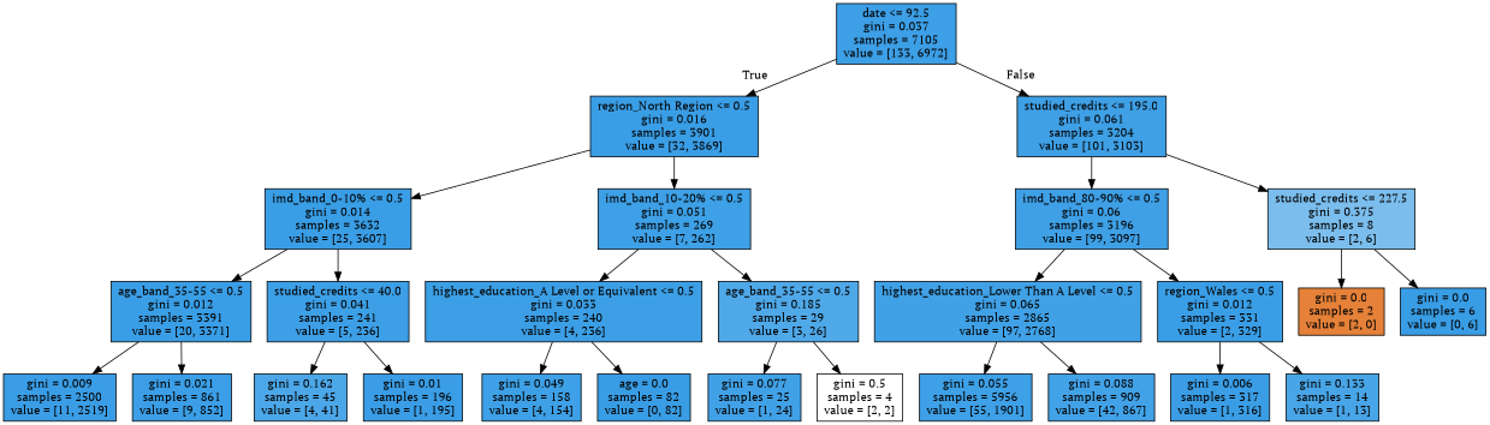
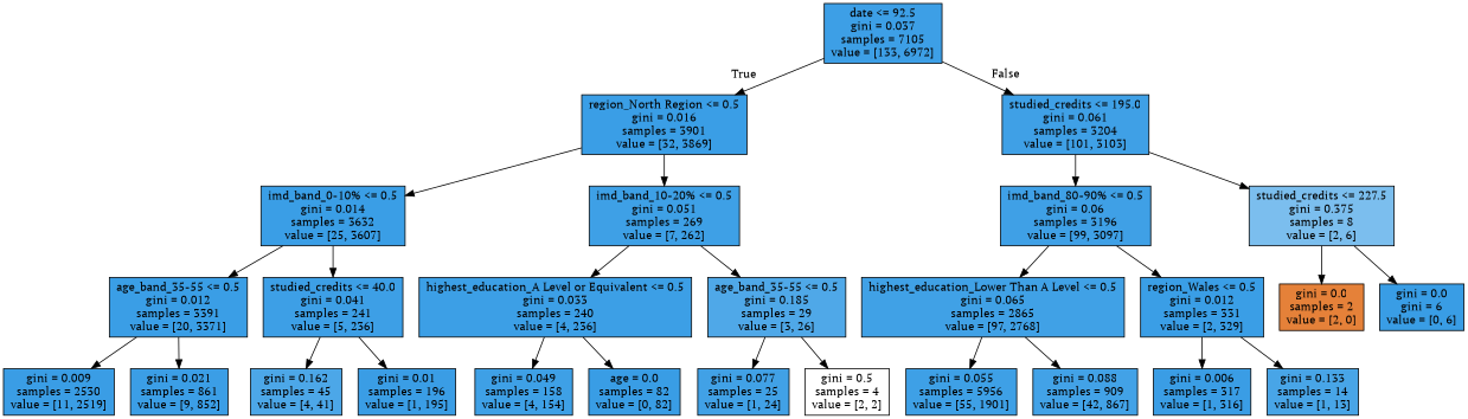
  digraph {
    fontname="PT Serif"
    node [color=black fillcolor="#399de5fd" fontname="PT Serif" shape=box style=filled]
    edge [fontname="PT Serif"]
    n1 [fillcolor="#399de5fa" label="date <= 92.5\ngini = 0.037\nsamples = 7105\nvalue = [133, 6972]"]
    n2 [label="region_North Region <= 0.5\ngini = 0.016\nsamples = 3901\nvalue = [32, 3869]"]
    n3 [fillcolor="#399de5f7" label="studied_credits <= 195.0\ngini = 0.061\nsamples = 3204\nvalue = [101, 3103]"]
    n4 [label="imd_band_0-10% <= 0.5\ngini = 0.014\nsamples = 3632\nvalue = [25, 3607]"]
    n5 [fillcolor="#399de5f8" label="imd_band_10-20% <= 0.5\ngini = 0.051\nsamples = 269\nvalue = [7, 262]"]
    n6 [fillcolor="#399de5f7" label="imd_band_80-90% <= 0.5\ngini = 0.06\nsamples = 3196\nvalue = [99, 3097]"]
    n7 [fillcolor="#399de5aa" label="studied_credits <= 227.5\ngini = 0.375\nsamples = 8\nvalue = [2, 6]"]
    n8 [label="age_band_35-55 <= 0.5\ngini = 0.012\nsamples = 3391\nvalue = [20, 3371]"]
    n9 [fillcolor="#399de5fa" label="studied_credits <= 40.0\ngini = 0.041\nsamples = 241\nvalue = [5, 236]"]
    n10 [fillcolor="#399de5fb" label="highest_education_A Level or Equivalent <= 0.5\ngini = 0.033\nsamples = 240\nvalue = [4, 236]"]
    n11 [fillcolor="#399de5e2" label="age_band_35-55 <= 0.5\ngini = 0.185\nsamples = 29\nvalue = [3, 26]"]
-   n12 [fillcolor="#399de5fe" label="gini = 0.009\nsamples = 2500\nvalue = [11, 2519]"]
+   n12 [fillcolor="#399de5fe" label="gini = 0.009\nsamples = 2530\nvalue = [11, 2519]"]
    n13 [fillcolor="#399de5fc" label="gini = 0.021\nsamples = 861\nvalue = [9, 852]"]
    n14 [fillcolor="#399de5e6" label="gini = 0.162\nsamples = 45\nvalue = [4, 41]"]
    n15 [fillcolor="#399de5fe" label="gini = 0.01\nsamples = 196\nvalue = [1, 195]"]
    n16 [fillcolor="#399de5f8" label="gini = 0.049\nsamples = 158\nvalue = [4, 154]"]
    n17 [fillcolor="#399de5ff" label="age = 0.0\nsamples = 82\nvalue = [0, 82]"]
    n18 [fillcolor="#399de5f4" label="gini = 0.077\nsamples = 25\nvalue = [1, 24]"]
    n19 [fillcolor="#e5813900" label="gini = 0.5\nsamples = 4\nvalue = [2, 2]"]
    n20 [fillcolor="#399de5f6" label="highest_education_Lower Than A Level <= 0.5\ngini = 0.065\nsamples = 2865\nvalue = [97, 2768]"]
    n21 [label="region_Wales <= 0.5\ngini = 0.012\nsamples = 331\nvalue = [2, 329]"]
    n22 [fillcolor="#e58139ff" label="gini = 0.0\nsamples = 2\nvalue = [2, 0]"]
-   n23 [fillcolor="#399de5ff" label="gini = 0.0\nsamples = 6\nvalue = [0, 6]"]
+   n23 [fillcolor="#399de5ff" label="gini = 0.0\ngini = 6\nvalue = [0, 6]"]
    n24 [fillcolor="#399de5f8" label="gini = 0.055\nsamples = 5956\nvalue = [55, 1901]"]
    n25 [fillcolor="#399de5f3" label="gini = 0.088\nsamples = 909\nvalue = [42, 867]"]
    n26 [fillcolor="#399de5fe" label="gini = 0.006\nsamples = 317\nvalue = [1, 316]"]
    n27 [fillcolor="#399de5eb" label="gini = 0.133\nsamples = 14\nvalue = [1, 13]"]
    n1 -> n2 [headlabel=True labelangle=45 labeldistance=2.5]
    n1 -> n3 [headlabel=False labelangle=-45 labeldistance=2.5]
    n2 -> n4
    n2 -> n5
    n3 -> n6
    n3 -> n7
    n4 -> n8
    n4 -> n9
    n5 -> n10
    n5 -> n11
    n6 -> n20
    n6 -> n21
    n7 -> n22
    n7 -> n23
    n8 -> n12
    n8 -> n13
    n9 -> n14
    n9 -> n15
    n10 -> n16
    n10 -> n17
    n11 -> n18
    n11 -> n19
    n20 -> n24
    n20 -> n25
    n21 -> n26
    n21 -> n27
  }
